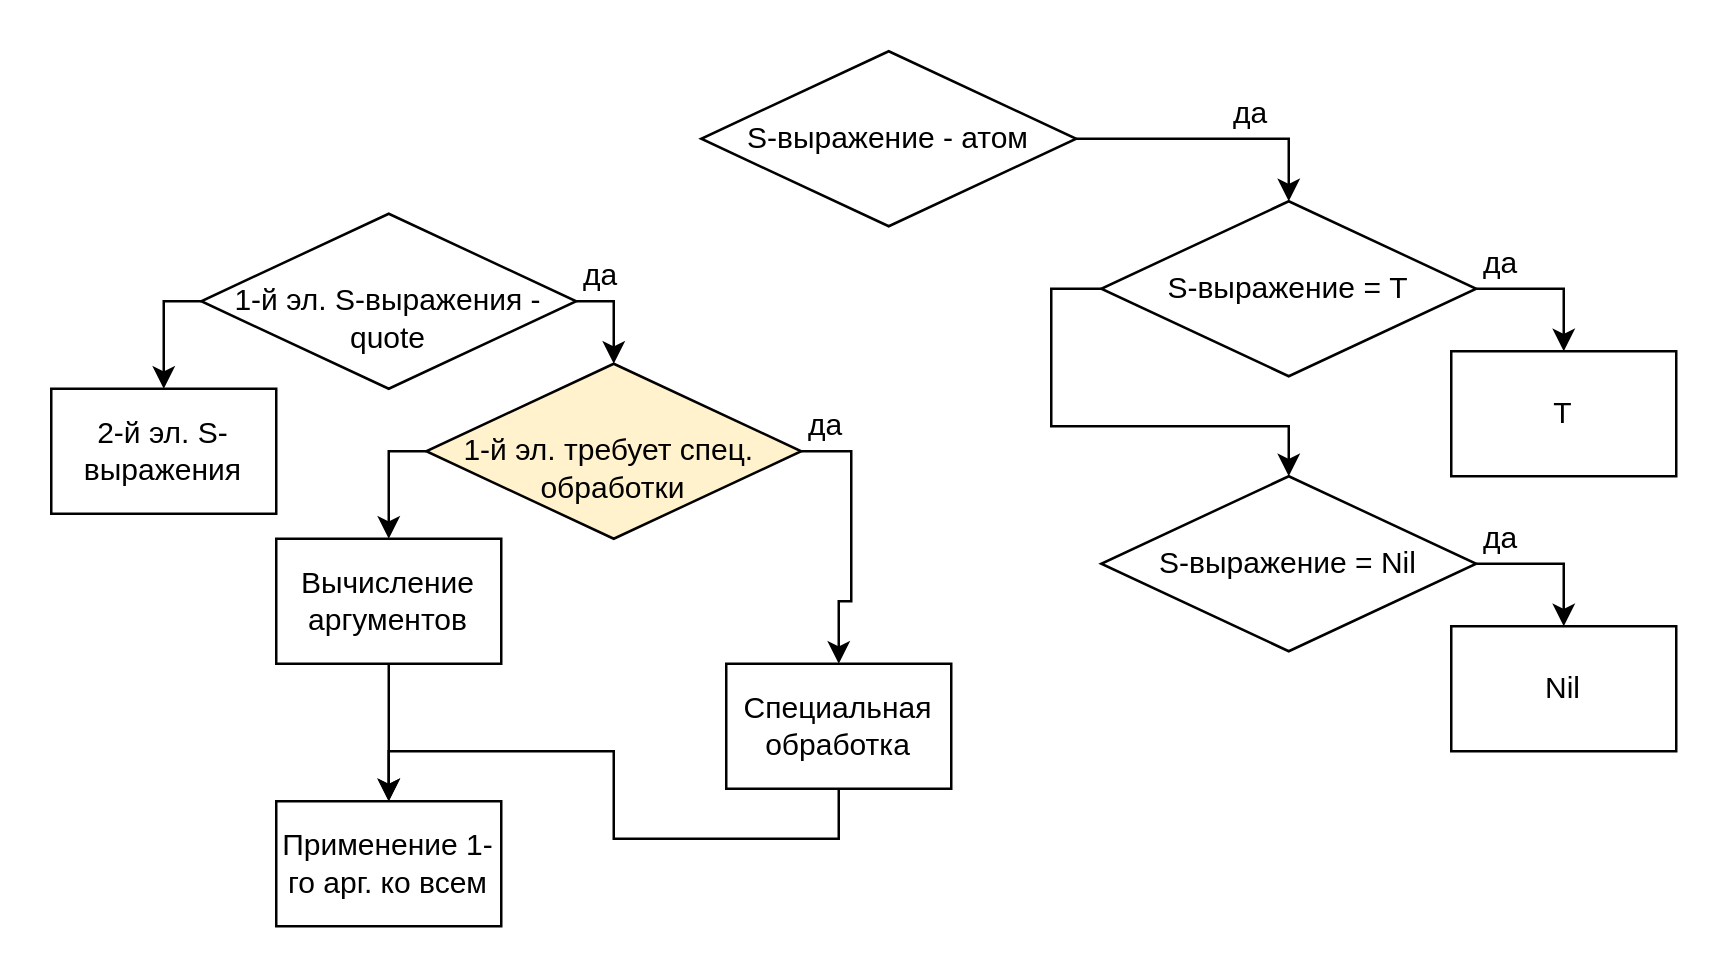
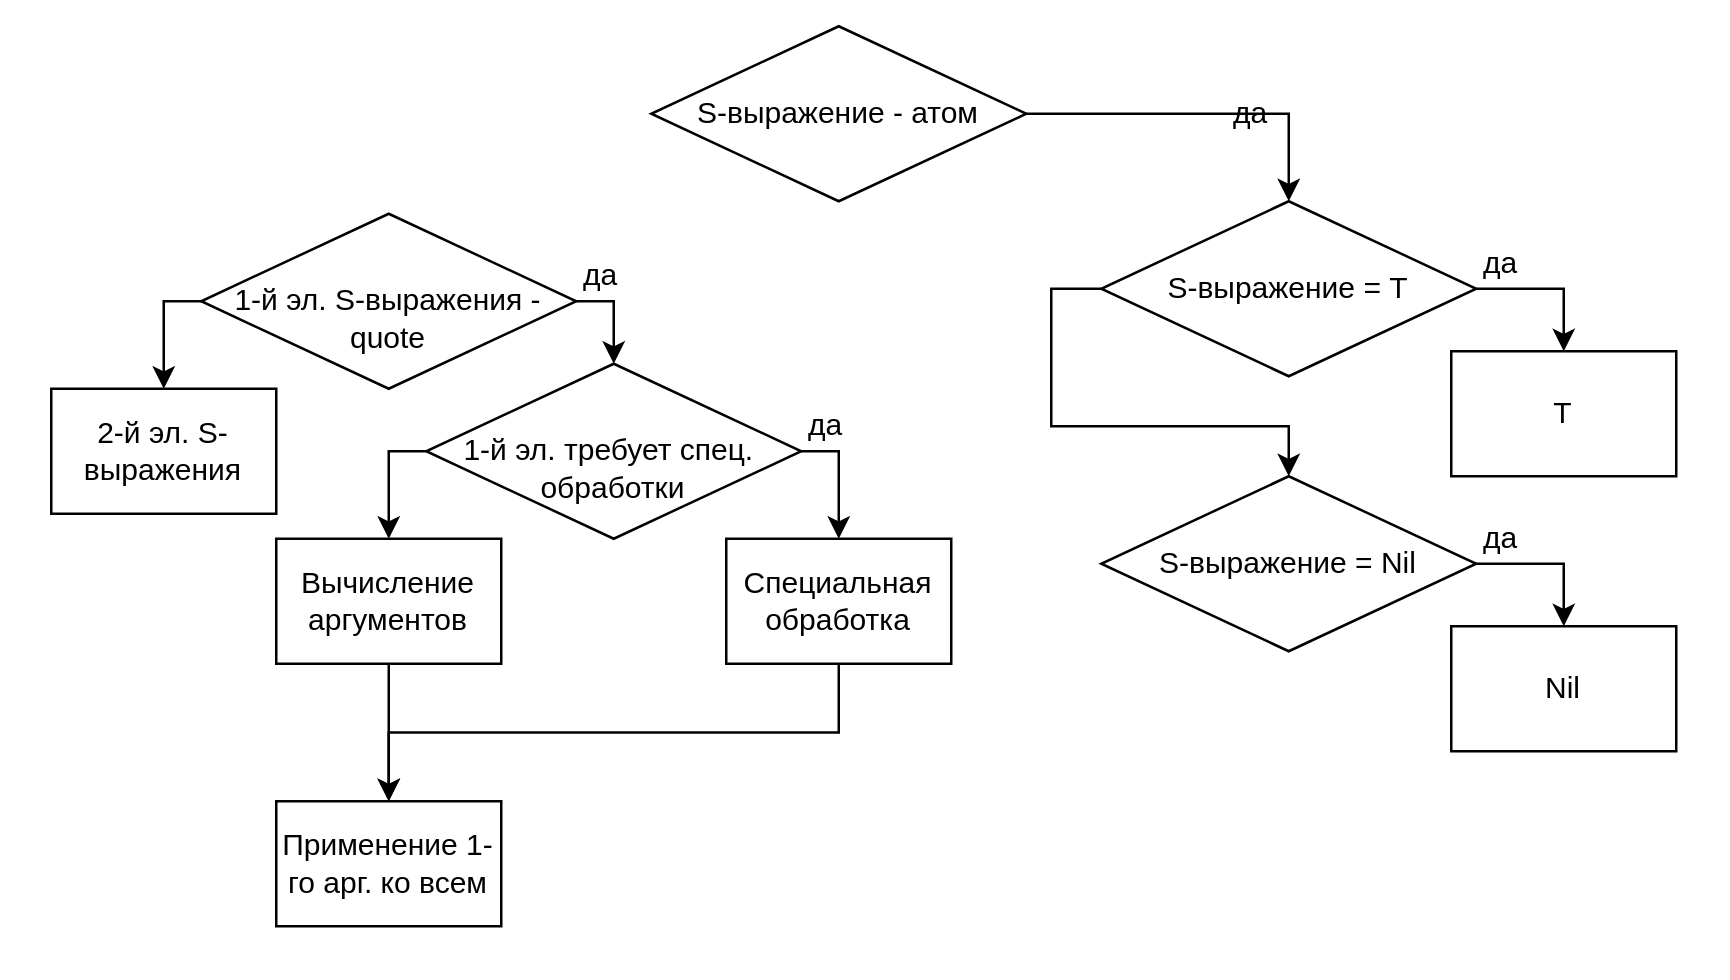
  <mxCell id="0" />
  <mxCell id="1" parent="0" />
  <mxCell id="2" style="edgeStyle=orthogonalEdgeStyle;rounded=0;orthogonalLoop=1;jettySize=auto;html=1;exitX=1;exitY=0.5;exitDx=0;exitDy=0;entryX=0.5;entryY=0;entryDx=0;entryDy=0;" edge="1" parent="1" source="3" target="6"><mxGeometry relative="1" as="geometry" /></mxCell>
- <mxCell id="3" value="S-выражение - атом" style="rhombus;whiteSpace=wrap;html=1;" vertex="1" parent="1"><mxGeometry x="280" y="20" width="150" height="70" as="geometry" /></mxCell>
+ <mxCell id="3" value="S-выражение - атом" style="rhombus;whiteSpace=wrap;html=1;" vertex="1" parent="1"><mxGeometry x="260" y="10" width="150" height="70" as="geometry" /></mxCell>
  <mxCell id="4" style="edgeStyle=orthogonalEdgeStyle;rounded=0;orthogonalLoop=1;jettySize=auto;html=1;exitX=1;exitY=0.5;exitDx=0;exitDy=0;" edge="1" parent="1" source="6" target="8"><mxGeometry relative="1" as="geometry" /></mxCell>
  <mxCell id="5" style="edgeStyle=orthogonalEdgeStyle;rounded=0;orthogonalLoop=1;jettySize=auto;html=1;exitX=0;exitY=0.5;exitDx=0;exitDy=0;entryX=0.5;entryY=0;entryDx=0;entryDy=0;" edge="1" parent="1" source="6" target="11"><mxGeometry relative="1" as="geometry" /></mxCell>
  <mxCell id="6" value="S-выражение = Т" style="rhombus;whiteSpace=wrap;html=1;" vertex="1" parent="1"><mxGeometry x="440" y="80" width="150" height="70" as="geometry" /></mxCell>
  <mxCell id="7" value="да" style="text;html=1;strokeColor=none;fillColor=none;align=center;verticalAlign=middle;whiteSpace=wrap;rounded=0;" vertex="1" parent="1"><mxGeometry x="470" y="30" width="60" height="30" as="geometry" /></mxCell>
  <mxCell id="8" value="Т" style="rounded=0;whiteSpace=wrap;html=1;strokeWidth=1;" vertex="1" parent="1"><mxGeometry x="580" y="140" width="90" height="50" as="geometry" /></mxCell>
  <mxCell id="9" value="да" style="text;html=1;strokeColor=none;fillColor=none;align=center;verticalAlign=middle;whiteSpace=wrap;rounded=0;" vertex="1" parent="1"><mxGeometry x="570" y="90" width="60" height="30" as="geometry" /></mxCell>
  <mxCell id="10" style="edgeStyle=orthogonalEdgeStyle;rounded=0;orthogonalLoop=1;jettySize=auto;html=1;exitX=1;exitY=0.5;exitDx=0;exitDy=0;" edge="1" parent="1" source="11" target="12"><mxGeometry relative="1" as="geometry" /></mxCell>
  <mxCell id="11" value="S-выражение = Nil" style="rhombus;whiteSpace=wrap;html=1;" vertex="1" parent="1"><mxGeometry x="440" y="190" width="150" height="70" as="geometry" /></mxCell>
  <mxCell id="12" value="Nil" style="rounded=0;whiteSpace=wrap;html=1;strokeWidth=1;" vertex="1" parent="1"><mxGeometry x="580" y="250" width="90" height="50" as="geometry" /></mxCell>
  <mxCell id="13" value="да" style="text;html=1;strokeColor=none;fillColor=none;align=center;verticalAlign=middle;whiteSpace=wrap;rounded=0;" vertex="1" parent="1"><mxGeometry x="570" y="200" width="60" height="30" as="geometry" /></mxCell>
  <mxCell id="14" style="edgeStyle=orthogonalEdgeStyle;rounded=0;orthogonalLoop=1;jettySize=auto;html=1;exitX=1;exitY=0.5;exitDx=0;exitDy=0;entryX=0.5;entryY=0;entryDx=0;entryDy=0;" edge="1" parent="1" source="16" target="19"><mxGeometry relative="1" as="geometry" /></mxCell>
  <mxCell id="15" style="edgeStyle=orthogonalEdgeStyle;rounded=0;orthogonalLoop=1;jettySize=auto;html=1;exitX=0;exitY=0.5;exitDx=0;exitDy=0;entryX=0.5;entryY=0;entryDx=0;entryDy=0;" edge="1" parent="1" source="16" target="21"><mxGeometry relative="1" as="geometry" /></mxCell>
  <mxCell id="16" value="&lt;br&gt;1-й эл. S-выражения - quote" style="rhombus;whiteSpace=wrap;html=1;" vertex="1" parent="1"><mxGeometry x="80" y="85" width="150" height="70" as="geometry" /></mxCell>
  <mxCell id="17" style="edgeStyle=orthogonalEdgeStyle;rounded=0;orthogonalLoop=1;jettySize=auto;html=1;exitX=1;exitY=0.5;exitDx=0;exitDy=0;entryX=0.5;entryY=0;entryDx=0;entryDy=0;" edge="1" parent="1" source="19" target="23"><mxGeometry relative="1" as="geometry" /></mxCell>
  <mxCell id="18" style="edgeStyle=orthogonalEdgeStyle;rounded=0;orthogonalLoop=1;jettySize=auto;html=1;exitX=0;exitY=0.5;exitDx=0;exitDy=0;entryX=0.5;entryY=0;entryDx=0;entryDy=0;" edge="1" parent="1" source="19" target="25"><mxGeometry relative="1" as="geometry" /></mxCell>
- <mxCell id="19" value="&lt;br&gt;1-й эл. требует спец.&amp;nbsp;&lt;br&gt;обработки" style="rhombus;whiteSpace=wrap;html=1;fillColor=#fff2cc;" vertex="1" parent="1"><mxGeometry x="170" y="145" width="150" height="70" as="geometry" /></mxCell>
+ <mxCell id="19" value="&lt;br&gt;1-й эл. требует спец.&amp;nbsp;&lt;br&gt;обработки" style="rhombus;whiteSpace=wrap;html=1;" vertex="1" parent="1"><mxGeometry x="170" y="145" width="150" height="70" as="geometry" /></mxCell>
  <mxCell id="20" value="да" style="text;html=1;strokeColor=none;fillColor=none;align=center;verticalAlign=middle;whiteSpace=wrap;rounded=0;" vertex="1" parent="1"><mxGeometry x="210" y="95" width="60" height="30" as="geometry" /></mxCell>
  <mxCell id="21" value="2-й эл. S-выражения" style="rounded=0;whiteSpace=wrap;html=1;strokeWidth=1;" vertex="1" parent="1"><mxGeometry x="20" y="155" width="90" height="50" as="geometry" /></mxCell>
  <mxCell id="22" style="edgeStyle=orthogonalEdgeStyle;rounded=0;orthogonalLoop=1;jettySize=auto;html=1;exitX=0.5;exitY=1;exitDx=0;exitDy=0;" edge="1" parent="1" source="23" target="27"><mxGeometry relative="1" as="geometry" /></mxCell>
- <mxCell id="23" value="Специальная обработка" style="rounded=0;whiteSpace=wrap;html=1;strokeWidth=1;" vertex="1" parent="1"><mxGeometry x="290" y="265" width="90" height="50" as="geometry" /></mxCell>
+ <mxCell id="23" value="Специальная обработка" style="rounded=0;whiteSpace=wrap;html=1;strokeWidth=1;" vertex="1" parent="1"><mxGeometry x="290" y="215" width="90" height="50" as="geometry" /></mxCell>
  <mxCell id="24" style="edgeStyle=orthogonalEdgeStyle;rounded=0;orthogonalLoop=1;jettySize=auto;html=1;exitX=0.5;exitY=1;exitDx=0;exitDy=0;" edge="1" parent="1" source="25" target="27"><mxGeometry relative="1" as="geometry" /></mxCell>
  <mxCell id="25" value="Вычисление аргументов" style="rounded=0;whiteSpace=wrap;html=1;strokeWidth=1;" vertex="1" parent="1"><mxGeometry x="110" y="215" width="90" height="50" as="geometry" /></mxCell>
  <mxCell id="26" value="да" style="text;html=1;strokeColor=none;fillColor=none;align=center;verticalAlign=middle;whiteSpace=wrap;rounded=0;" vertex="1" parent="1"><mxGeometry x="300" y="155" width="60" height="30" as="geometry" /></mxCell>
  <mxCell id="27" value="Применение 1-го арг. ко всем" style="rounded=0;whiteSpace=wrap;html=1;strokeWidth=1;" vertex="1" parent="1"><mxGeometry x="110" y="320" width="90" height="50" as="geometry" /></mxCell>
